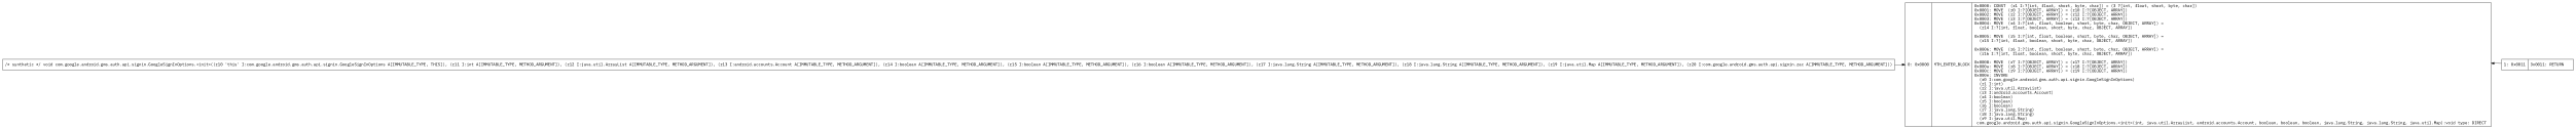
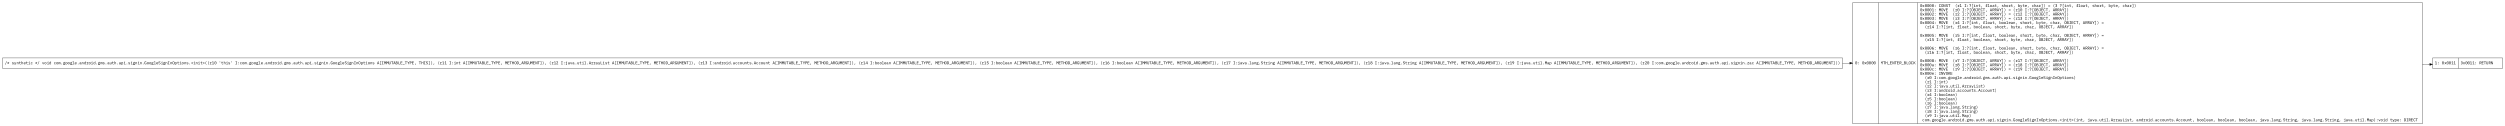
  digraph {
    rankdir=LR
    fontname="IBM Plex Mono"
    node [shape=record fontname="IBM Plex Mono"]
    edge [fontname="IBM Plex Mono"]
    n1 [label="{0\:\ 0x0000|MTH_ENTER_BLOCK\l|0x0000: CONST  (r1 I:?[int, float, short, byte, char]) = (3 ?[int, float, short, byte, char]) \l0x0001: MOVE  (r0 I:?[OBJECT, ARRAY]) = (r10 I:?[OBJECT, ARRAY]) \l0x0002: MOVE  (r2 I:?[OBJECT, ARRAY]) = (r12 I:?[OBJECT, ARRAY]) \l0x0003: MOVE  (r3 I:?[OBJECT, ARRAY]) = (r13 I:?[OBJECT, ARRAY]) \l0x0004: MOVE  (r4 I:?[int, float, boolean, short, byte, char, OBJECT, ARRAY]) = \l  (r14 I:?[int, float, boolean, short, byte, char, OBJECT, ARRAY])\l \l0x0005: MOVE  (r5 I:?[int, float, boolean, short, byte, char, OBJECT, ARRAY]) = \l  (r15 I:?[int, float, boolean, short, byte, char, OBJECT, ARRAY])\l \l0x0006: MOVE  (r6 I:?[int, float, boolean, short, byte, char, OBJECT, ARRAY]) = \l  (r16 I:?[int, float, boolean, short, byte, char, OBJECT, ARRAY])\l \l0x0008: MOVE  (r7 I:?[OBJECT, ARRAY]) = (r17 I:?[OBJECT, ARRAY]) \l0x000a: MOVE  (r8 I:?[OBJECT, ARRAY]) = (r18 I:?[OBJECT, ARRAY]) \l0x000c: MOVE  (r9 I:?[OBJECT, ARRAY]) = (r19 I:?[OBJECT, ARRAY]) \l0x000e: INVOKE  \l  (r0 I:com.google.android.gms.auth.api.signin.GoogleSignInOptions)\l  (r1 I:int)\l  (r2 I:java.util.ArrayList)\l  (r3 I:android.accounts.Account)\l  (r4 I:boolean)\l  (r5 I:boolean)\l  (r6 I:boolean)\l  (r7 I:java.lang.String)\l  (r8 I:java.lang.String)\l  (r9 I:java.util.Map)\l com.google.android.gms.auth.api.signin.GoogleSignInOptions.\<init\>(int, java.util.ArrayList, android.accounts.Account, boolean, boolean, boolean, java.lang.String, java.lang.String, java.util.Map):void type: DIRECT \l}"]
    n2 [label="{1\:\ 0x0011|0x0011: RETURN   \l}"]
    n3 [label="{\/* synthetic *\/ void com.google.android.gms.auth.api.signin.GoogleSignInOptions.\<init\>((r10 'this' I:com.google.android.gms.auth.api.signin.GoogleSignInOptions A[IMMUTABLE_TYPE, THIS]), (r11 I:int A[IMMUTABLE_TYPE, METHOD_ARGUMENT]), (r12 I:java.util.ArrayList A[IMMUTABLE_TYPE, METHOD_ARGUMENT]), (r13 I:android.accounts.Account A[IMMUTABLE_TYPE, METHOD_ARGUMENT]), (r14 I:boolean A[IMMUTABLE_TYPE, METHOD_ARGUMENT]), (r15 I:boolean A[IMMUTABLE_TYPE, METHOD_ARGUMENT]), (r16 I:boolean A[IMMUTABLE_TYPE, METHOD_ARGUMENT]), (r17 I:java.lang.String A[IMMUTABLE_TYPE, METHOD_ARGUMENT]), (r18 I:java.lang.String A[IMMUTABLE_TYPE, METHOD_ARGUMENT]), (r19 I:java.util.Map A[IMMUTABLE_TYPE, METHOD_ARGUMENT]), (r20 I:com.google.android.gms.auth.api.signin.zac A[IMMUTABLE_TYPE, METHOD_ARGUMENT])) }"]
-   n2 -> n1
+   n1 -> n2
    n3 -> n1
  }
